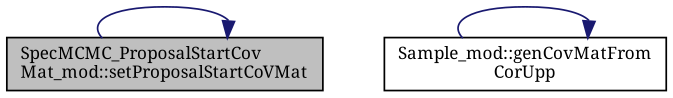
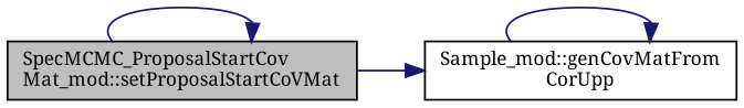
  digraph {
    rankdir=LR
    fontname="Noto Serif"
    node [color=black fontname="Noto Serif" fontsize=10 shape=record style=filled]
    edge [color=midnightblue fontname="Noto Serif" fontsize=10 labelfontname=Helvetica labelfontsize=10 style=solid]
    n1 [fillcolor=grey75 fontcolor=black height=0.2 label="SpecMCMC_ProposalStartCov\lMat_mod::setProposalStartCoVMat" width=0.4]
    n2 [fillcolor=white height=0.2 label="Sample_mod::genCovMatFrom\lCorUpp" width=0.4]
    n1 -> n1
+   n1 -> n2
    n2 -> n2
  }
